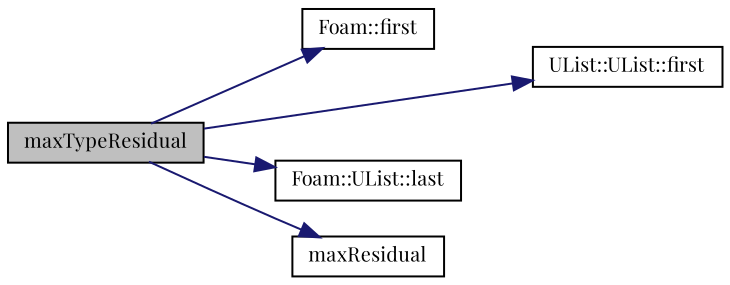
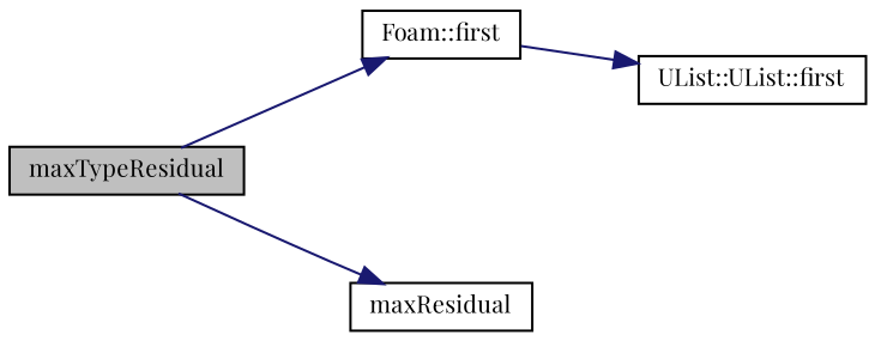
  digraph {
    fontname="Playfair Display"
    rankdir=LR
    node [color=black fontname="Playfair Display" fontsize=10 shape=record]
    edge [color=midnightblue fontname="Playfair Display" fontsize=10 labelfontname=Helvetica labelfontsize=10 style=solid]
    n1 [fillcolor=grey75 fontcolor=black height=0.2 label=maxTypeResidual style=filled width=0.4]
    n2 [height=0.2 label="Foam::first" width=0.4]
    n3 [height=0.2 label="UList::UList::first" width=0.4]
-   n4 [height=0.2 label="Foam::UList::last" width=0.4]
    n5 [height=0.2 label=maxResidual width=0.4]
    n1 -> n2
-   n1 -> n3
-   n1 -> n4
+   n2 -> n3
    n1 -> n5
  }
